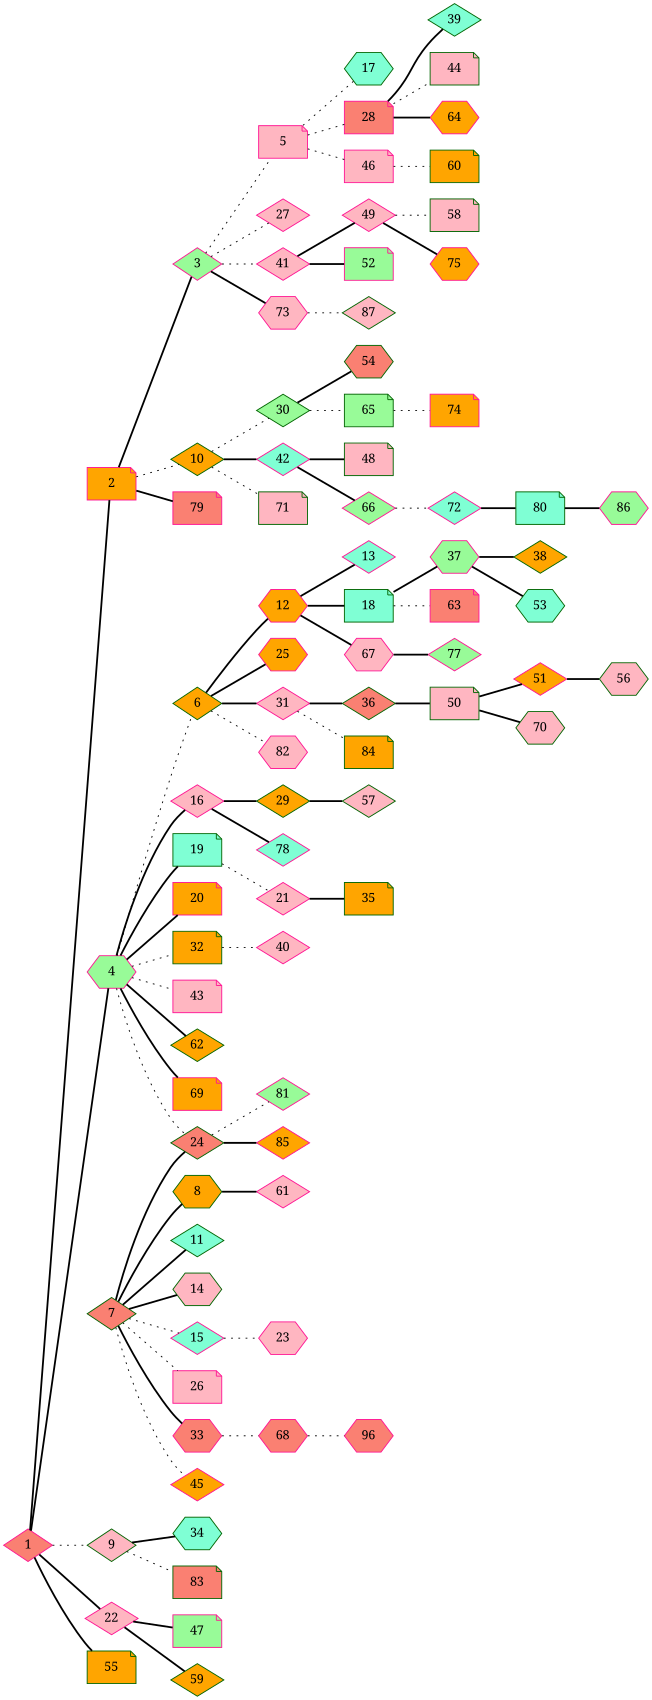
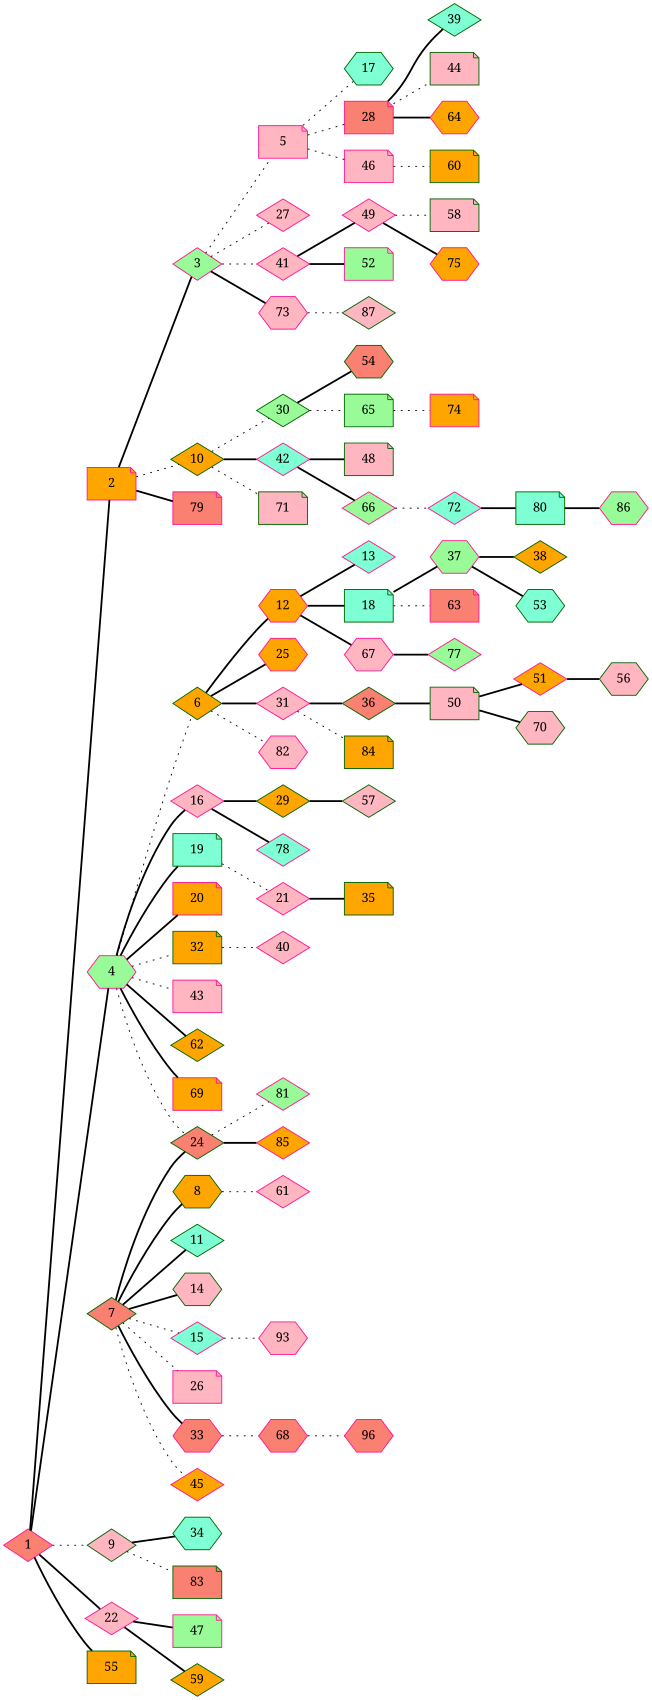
  graph {
    fontname="Noto Serif"
    rankdir=LR
    node [color=deeppink fillcolor=lightpink fontname="Noto Serif" shape=diamond style=filled]
    edge [fontname="Noto Serif" style=bold]
    1 [fillcolor=salmon]
    2 [fillcolor=orange shape=note]
    4 [fillcolor=palegreen shape=hexagon]
    9 [color=darkgreen]
    22
    55 [color=darkgreen fillcolor=orange shape=note]
    3 [fillcolor=palegreen]
    10 [color=darkgreen fillcolor=orange]
    79 [fillcolor=salmon shape=note]
    6 [color=darkgreen fillcolor=orange]
    16
    19 [color=darkgreen fillcolor=aquamarine shape=note]
    20 [fillcolor=orange shape=note]
    32 [color=darkgreen fillcolor=orange shape=note]
    43 [shape=note]
    62 [color=darkgreen fillcolor=orange]
    69 [fillcolor=orange shape=note]
    24 [color=darkgreen fillcolor=salmon]
    34 [color=darkgreen fillcolor=aquamarine shape=hexagon]
    83 [color=darkgreen fillcolor=salmon shape=note]
    47 [fillcolor=palegreen shape=note]
    59 [color=darkgreen fillcolor=orange]
    5 [shape=note]
    27
    41
    73 [shape=hexagon]
    30 [color=darkgreen fillcolor=palegreen]
    42 [fillcolor=aquamarine]
    71 [color=darkgreen shape=note]
    17 [color=darkgreen fillcolor=aquamarine shape=hexagon]
    28 [fillcolor=salmon shape=note]
    46 [shape=note]
    49
    52 [fillcolor=palegreen shape=note]
    87 [color=darkgreen]
    12 [fillcolor=orange shape=hexagon]
    25 [fillcolor=orange shape=hexagon]
    31
    82 [shape=hexagon]
    7 [color=darkgreen fillcolor=salmon]
    8 [color=darkgreen fillcolor=orange shape=hexagon]
    11 [color=darkgreen fillcolor=aquamarine]
    14 [color=darkgreen shape=hexagon]
    15 [fillcolor=aquamarine]
    26 [shape=note]
    33 [fillcolor=salmon shape=hexagon]
    45 [fillcolor=orange]
    29 [color=darkgreen fillcolor=orange]
    78 [fillcolor=aquamarine]
    21
    40
    39 [color=darkgreen fillcolor=aquamarine]
    44 [color=darkgreen shape=note]
    64 [fillcolor=orange shape=hexagon]
    60 [color=darkgreen fillcolor=orange shape=note]
    13 [fillcolor=aquamarine]
    18 [color=darkgreen fillcolor=aquamarine shape=note]
    67 [shape=hexagon]
    36 [color=darkgreen fillcolor=salmon]
    84 [color=darkgreen fillcolor=orange shape=note]
    61
-   23 [shape=hexagon]
+   23 [shape=hexagon label=93]
    81 [fillcolor=palegreen]
    85 [fillcolor=orange]
    68 [fillcolor=salmon shape=hexagon]
    54 [color=darkgreen fillcolor=salmon shape=hexagon]
    65 [color=darkgreen fillcolor=palegreen shape=note]
    48 [color=darkgreen shape=note]
    66 [fillcolor=palegreen]
    37 [fillcolor=palegreen shape=hexagon]
    63 [fillcolor=salmon shape=note]
    77 [fillcolor=palegreen]
    57 [color=darkgreen]
    38 [color=darkgreen fillcolor=orange]
    53 [color=darkgreen fillcolor=aquamarine shape=hexagon]
    35 [color=darkgreen fillcolor=orange shape=note]
    74 [fillcolor=orange shape=note]
    50 [color=darkgreen shape=note]
    n79 [fillcolor=salmon label=96 shape=hexagon]
    51 [fillcolor=orange]
    70 [color=darkgreen shape=hexagon]
    58 [color=darkgreen shape=note]
    75 [fillcolor=orange shape=hexagon]
    72 [fillcolor=aquamarine]
    56 [color=darkgreen shape=hexagon]
    80 [color=darkgreen fillcolor=aquamarine shape=note]
    86 [fillcolor=palegreen shape=hexagon]
    1 -- 2
    1 -- 4
    1 -- 9 [style=dotted]
    1 -- 22
    1 -- 55
    2 -- 3
    2 -- 10 [style=dotted]
    2 -- 79
    4 -- 6 [style=dotted]
    4 -- 16
    4 -- 19
    4 -- 20
    4 -- 32 [style=dotted]
    4 -- 43 [style=dotted]
    4 -- 62
    4 -- 69
    4 -- 24 [style=dotted]
    9 -- 34
    9 -- 83 [style=dotted]
    22 -- 47
    22 -- 59
    3 -- 5 [style=dotted]
    3 -- 27 [style=dotted]
    3 -- 41 [style=dotted]
    3 -- 73
    10 -- 30 [style=dotted]
    10 -- 42
    10 -- 71 [style=dotted]
    6 -- 12
    6 -- 25
    6 -- 31
    6 -- 82 [style=dotted]
    16 -- 29
    16 -- 78
    19 -- 21 [style=dotted]
    32 -- 40 [style=dotted]
    24 -- 81 [style=dotted]
    24 -- 85
    5 -- 17 [style=dotted]
    5 -- 28 [style=dotted]
    5 -- 46 [style=dotted]
    41 -- 49
    41 -- 52
    73 -- 87 [style=dotted]
    30 -- 54
    30 -- 65 [style=dotted]
    42 -- 48
    42 -- 66
    28 -- 39
    28 -- 44 [style=dotted]
    28 -- 64
    46 -- 60 [style=dotted]
    49 -- 58 [style=dotted]
    49 -- 75
    12 -- 13
    12 -- 18
    12 -- 67
    31 -- 36
    31 -- 84 [style=dotted]
    7 -- 24
    7 -- 8
    7 -- 11
    7 -- 14
    7 -- 15 [style=dotted]
    7 -- 26 [style=dotted]
    7 -- 33
    7 -- 45 [style=dotted]
-   8 -- 61
+   8 -- 61 [style=dotted]
    15 -- 23 [style=dotted]
    33 -- 68 [style=dotted]
    29 -- 57
    21 -- 35
    18 -- 37
    18 -- 63 [style=dotted]
    67 -- 77
    36 -- 50
    68 -- n79 [style=dotted]
    65 -- 74 [style=dotted]
    66 -- 72 [style=dotted]
    37 -- 38
    37 -- 53
    50 -- 51
    50 -- 70
    51 -- 56
    72 -- 80
    80 -- 86
  }
